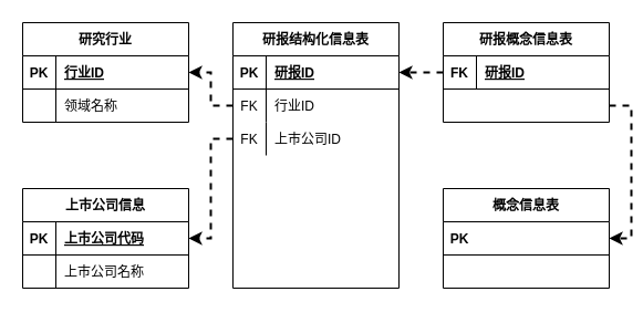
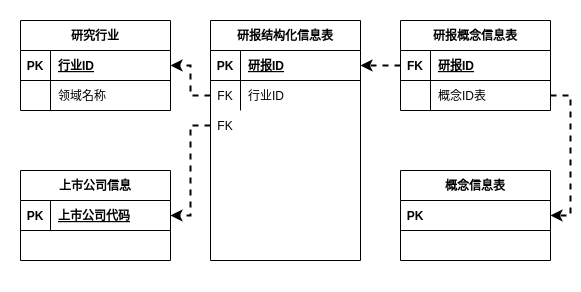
  <mxCell id="0" />
  <mxCell id="1" parent="0" />
  <mxCell id="2" value="研究行业" style="shape=table;startSize=30;container=1;collapsible=1;childLayout=tableLayout;fixedRows=1;rowLines=0;fontStyle=1;align=center;resizeLast=1;" parent="1" vertex="1"><mxGeometry x="20" y="20" width="150" height="90" as="geometry" /></mxCell>
  <mxCell id="3" value="" style="shape=partialRectangle;collapsible=0;dropTarget=0;pointerEvents=0;fillColor=none;top=0;left=0;bottom=1;right=0;points=[[0,0.5],[1,0.5]];portConstraint=eastwest;" parent="2" vertex="1"><mxGeometry y="30" width="150" height="30" as="geometry" /></mxCell>
  <mxCell id="4" value="PK" style="shape=partialRectangle;connectable=0;fillColor=none;top=0;left=0;bottom=0;right=0;fontStyle=1;overflow=hidden;" parent="3" vertex="1"><mxGeometry width="30" height="30" as="geometry"><mxRectangle width="30" height="30" as="alternateBounds" /></mxGeometry></mxCell>
  <mxCell id="5" value="行业ID" style="shape=partialRectangle;connectable=0;fillColor=none;top=0;left=0;bottom=0;right=0;align=left;spacingLeft=6;fontStyle=5;overflow=hidden;" parent="3" vertex="1"><mxGeometry x="30" width="120" height="30" as="geometry"><mxRectangle width="120" height="30" as="alternateBounds" /></mxGeometry></mxCell>
  <mxCell id="6" value="" style="shape=partialRectangle;collapsible=0;dropTarget=0;pointerEvents=0;fillColor=none;top=0;left=0;bottom=0;right=0;points=[[0,0.5],[1,0.5]];portConstraint=eastwest;" parent="2" vertex="1"><mxGeometry y="60" width="150" height="30" as="geometry" /></mxCell>
  <mxCell id="7" value="" style="shape=partialRectangle;connectable=0;fillColor=none;top=0;left=0;bottom=0;right=0;editable=1;overflow=hidden;" parent="6" vertex="1"><mxGeometry width="30" height="30" as="geometry"><mxRectangle width="30" height="30" as="alternateBounds" /></mxGeometry></mxCell>
  <mxCell id="8" value="领域名称" style="shape=partialRectangle;connectable=0;fillColor=none;top=0;left=0;bottom=0;right=0;align=left;spacingLeft=6;overflow=hidden;" parent="6" vertex="1"><mxGeometry x="30" width="120" height="30" as="geometry"><mxRectangle width="120" height="30" as="alternateBounds" /></mxGeometry></mxCell>
  <mxCell id="9" value="" style="group" parent="1" vertex="1" connectable="0"><mxGeometry x="20" y="170" width="160" height="100" as="geometry" /></mxCell>
  <mxCell id="10" value="上市公司信息" style="shape=table;startSize=30;container=1;collapsible=1;childLayout=tableLayout;fixedRows=1;rowLines=0;fontStyle=1;align=center;resizeLast=1;" parent="9" vertex="1"><mxGeometry width="150" height="90" as="geometry" /></mxCell>
  <mxCell id="11" value="" style="shape=partialRectangle;collapsible=0;dropTarget=0;pointerEvents=0;fillColor=none;top=0;left=0;bottom=1;right=0;points=[[0,0.5],[1,0.5]];portConstraint=eastwest;" parent="10" vertex="1"><mxGeometry y="30" width="150" height="30" as="geometry" /></mxCell>
  <mxCell id="12" value="PK" style="shape=partialRectangle;connectable=0;fillColor=none;top=0;left=0;bottom=0;right=0;fontStyle=1;overflow=hidden;" parent="11" vertex="1"><mxGeometry width="30" height="30" as="geometry"><mxRectangle width="30" height="30" as="alternateBounds" /></mxGeometry></mxCell>
  <mxCell id="13" value="上市公司代码" style="shape=partialRectangle;connectable=0;fillColor=none;top=0;left=0;bottom=0;right=0;align=left;spacingLeft=6;fontStyle=5;overflow=hidden;" parent="11" vertex="1"><mxGeometry x="30" width="120" height="30" as="geometry"><mxRectangle width="120" height="30" as="alternateBounds" /></mxGeometry></mxCell>
  <mxCell id="14" value="" style="shape=partialRectangle;collapsible=0;dropTarget=0;pointerEvents=0;fillColor=none;top=0;left=0;bottom=0;right=0;points=[[0,0.5],[1,0.5]];portConstraint=eastwest;" parent="10" vertex="1"><mxGeometry y="60" width="150" height="30" as="geometry" /></mxCell>
  <mxCell id="15" value="" style="shape=partialRectangle;connectable=0;fillColor=none;top=0;left=0;bottom=0;right=0;editable=1;overflow=hidden;" parent="14" vertex="1"><mxGeometry width="30" height="30" as="geometry"><mxRectangle width="30" height="30" as="alternateBounds" /></mxGeometry></mxCell>
- <mxCell id="16" value="上市公司名称" style="shape=partialRectangle;connectable=0;fillColor=none;top=0;left=0;bottom=0;right=0;align=left;spacingLeft=6;overflow=hidden;" parent="14" vertex="1"><mxGeometry x="30" width="120" height="30" as="geometry"><mxRectangle width="120" height="30" as="alternateBounds" /></mxGeometry></mxCell>
  <mxCell id="17" style="edgeStyle=orthogonalEdgeStyle;rounded=0;orthogonalLoop=1;jettySize=auto;html=1;exitX=1;exitY=0.5;exitDx=0;exitDy=0;" parent="10" source="14" target="14" edge="1"><mxGeometry relative="1" as="geometry" /></mxCell>
  <mxCell id="18" value="" style="shape=partialRectangle;connectable=0;fillColor=none;top=0;left=0;bottom=0;right=0;editable=1;overflow=hidden;" parent="9" vertex="1"><mxGeometry y="44.444" width="32" height="11.111" as="geometry" /></mxCell>
  <mxCell id="19" value="研报概念信息表" style="shape=table;startSize=30;container=1;collapsible=1;childLayout=tableLayout;fixedRows=1;rowLines=0;fontStyle=1;align=center;resizeLast=1;" vertex="1" parent="1"><mxGeometry x="400" y="20" width="150" height="90" as="geometry" /></mxCell>
  <mxCell id="20" value="" style="shape=partialRectangle;collapsible=0;dropTarget=0;pointerEvents=0;fillColor=none;top=0;left=0;bottom=1;right=0;points=[[0,0.5],[1,0.5]];portConstraint=eastwest;" vertex="1" parent="19"><mxGeometry y="30" width="150" height="30" as="geometry" /></mxCell>
  <mxCell id="21" value="FK" style="shape=partialRectangle;connectable=0;fillColor=none;top=0;left=0;bottom=0;right=0;fontStyle=1;overflow=hidden;" vertex="1" parent="20"><mxGeometry width="30" height="30" as="geometry"><mxRectangle width="30" height="30" as="alternateBounds" /></mxGeometry></mxCell>
  <mxCell id="22" value="研报ID" style="shape=partialRectangle;connectable=0;fillColor=none;top=0;left=0;bottom=0;right=0;align=left;spacingLeft=6;fontStyle=5;overflow=hidden;" vertex="1" parent="20"><mxGeometry x="30" width="120" height="30" as="geometry"><mxRectangle width="120" height="30" as="alternateBounds" /></mxGeometry></mxCell>
  <mxCell id="23" value="" style="shape=partialRectangle;collapsible=0;dropTarget=0;pointerEvents=0;fillColor=none;top=0;left=0;bottom=0;right=0;points=[[0,0.5],[1,0.5]];portConstraint=eastwest;" vertex="1" parent="19"><mxGeometry y="60" width="150" height="30" as="geometry" /></mxCell>
  <mxCell id="24" value="" style="shape=partialRectangle;connectable=0;fillColor=none;top=0;left=0;bottom=0;right=0;editable=1;overflow=hidden;" vertex="1" parent="23"><mxGeometry width="30" height="30" as="geometry"><mxRectangle width="30" height="30" as="alternateBounds" /></mxGeometry></mxCell>
+ <mxCell id="25" value="概念ID表" style="shape=partialRectangle;connectable=0;fillColor=none;top=0;left=0;bottom=0;right=0;align=left;spacingLeft=6;overflow=hidden;" vertex="1" parent="23"><mxGeometry x="30" width="120" height="30" as="geometry"><mxRectangle width="120" height="30" as="alternateBounds" /></mxGeometry></mxCell>
  <mxCell id="26" value="研报结构化信息表" style="shape=table;startSize=30;container=1;collapsible=1;childLayout=tableLayout;fixedRows=1;rowLines=0;fontStyle=1;align=center;resizeLast=1;" vertex="1" parent="1"><mxGeometry x="210" y="20" width="150" height="240" as="geometry" /></mxCell>
  <mxCell id="27" value="" style="shape=partialRectangle;collapsible=0;dropTarget=0;pointerEvents=0;fillColor=none;top=0;left=0;bottom=1;right=0;points=[[0,0.5],[1,0.5]];portConstraint=eastwest;" vertex="1" parent="26"><mxGeometry y="30" width="150" height="30" as="geometry" /></mxCell>
  <mxCell id="28" value="PK" style="shape=partialRectangle;connectable=0;fillColor=none;top=0;left=0;bottom=0;right=0;fontStyle=1;overflow=hidden;" vertex="1" parent="27"><mxGeometry width="30" height="30" as="geometry"><mxRectangle width="30" height="30" as="alternateBounds" /></mxGeometry></mxCell>
  <mxCell id="29" value="研报ID" style="shape=partialRectangle;connectable=0;fillColor=none;top=0;left=0;bottom=0;right=0;align=left;spacingLeft=6;fontStyle=5;overflow=hidden;" vertex="1" parent="27"><mxGeometry x="30" width="120" height="30" as="geometry"><mxRectangle width="120" height="30" as="alternateBounds" /></mxGeometry></mxCell>
  <mxCell id="30" value="" style="shape=partialRectangle;collapsible=0;dropTarget=0;pointerEvents=0;fillColor=none;top=0;left=0;bottom=0;right=0;points=[[0,0.5],[1,0.5]];portConstraint=eastwest;" vertex="1" parent="26"><mxGeometry y="60" width="150" height="30" as="geometry" /></mxCell>
  <mxCell id="31" value="FK" style="shape=partialRectangle;connectable=0;fillColor=none;top=0;left=0;bottom=0;right=0;editable=1;overflow=hidden;" vertex="1" parent="30"><mxGeometry width="30" height="30" as="geometry"><mxRectangle width="30" height="30" as="alternateBounds" /></mxGeometry></mxCell>
  <mxCell id="32" value="行业ID" style="shape=partialRectangle;connectable=0;fillColor=none;top=0;left=0;bottom=0;right=0;align=left;spacingLeft=6;overflow=hidden;" vertex="1" parent="30"><mxGeometry x="30" width="120" height="30" as="geometry"><mxRectangle width="120" height="30" as="alternateBounds" /></mxGeometry></mxCell>
  <mxCell id="33" value="" style="shape=partialRectangle;collapsible=0;dropTarget=0;pointerEvents=0;fillColor=none;top=0;left=0;bottom=0;right=0;points=[[0,0.5],[1,0.5]];portConstraint=eastwest;" vertex="1" parent="26"><mxGeometry y="90" width="150" height="30" as="geometry" /></mxCell>
  <mxCell id="34" value="FK" style="shape=partialRectangle;connectable=0;fillColor=none;top=0;left=0;bottom=0;right=0;editable=1;overflow=hidden;" vertex="1" parent="33"><mxGeometry width="30" height="30" as="geometry"><mxRectangle width="30" height="30" as="alternateBounds" /></mxGeometry></mxCell>
- <mxCell id="35" value="上市公司ID" style="shape=partialRectangle;connectable=0;fillColor=none;top=0;left=0;bottom=0;right=0;align=left;spacingLeft=6;overflow=hidden;" vertex="1" parent="33"><mxGeometry x="30" width="120" height="30" as="geometry"><mxRectangle width="120" height="30" as="alternateBounds" /></mxGeometry></mxCell>
  <mxCell id="36" value="" style="shape=partialRectangle;collapsible=0;dropTarget=0;pointerEvents=0;fillColor=none;top=0;left=0;bottom=0;right=0;points=[[0,0.5],[1,0.5]];portConstraint=eastwest;" vertex="1" parent="26"><mxGeometry y="120" width="150" height="30" as="geometry" /></mxCell>
  <mxCell id="37" value="" style="shape=partialRectangle;connectable=0;fillColor=none;top=0;left=0;bottom=0;right=0;editable=1;overflow=hidden;" vertex="1" parent="36"><mxGeometry width="30" height="30" as="geometry"><mxRectangle width="30" height="30" as="alternateBounds" /></mxGeometry></mxCell>
  <mxCell id="38" value="" style="shape=partialRectangle;collapsible=0;dropTarget=0;pointerEvents=0;fillColor=none;top=0;left=0;bottom=0;right=0;points=[[0,0.5],[1,0.5]];portConstraint=eastwest;" vertex="1" parent="26"><mxGeometry y="150" width="150" height="30" as="geometry" /></mxCell>
  <mxCell id="39" value="" style="shape=partialRectangle;connectable=0;fillColor=none;top=0;left=0;bottom=0;right=0;editable=1;overflow=hidden;" vertex="1" parent="38"><mxGeometry width="30" height="30" as="geometry"><mxRectangle width="30" height="30" as="alternateBounds" /></mxGeometry></mxCell>
  <mxCell id="40" value="" style="shape=partialRectangle;collapsible=0;dropTarget=0;pointerEvents=0;fillColor=none;top=0;left=0;bottom=0;right=0;points=[[0,0.5],[1,0.5]];portConstraint=eastwest;" vertex="1" parent="26"><mxGeometry y="180" width="150" height="30" as="geometry" /></mxCell>
  <mxCell id="41" value="" style="shape=partialRectangle;connectable=0;fillColor=none;top=0;left=0;bottom=0;right=0;editable=1;overflow=hidden;" vertex="1" parent="40"><mxGeometry width="30" height="30" as="geometry"><mxRectangle width="30" height="30" as="alternateBounds" /></mxGeometry></mxCell>
  <mxCell id="42" value="" style="shape=partialRectangle;collapsible=0;dropTarget=0;pointerEvents=0;fillColor=none;top=0;left=0;bottom=0;right=0;points=[[0,0.5],[1,0.5]];portConstraint=eastwest;" vertex="1" parent="26"><mxGeometry y="210" width="150" height="30" as="geometry" /></mxCell>
  <mxCell id="43" value="" style="shape=partialRectangle;connectable=0;fillColor=none;top=0;left=0;bottom=0;right=0;editable=1;overflow=hidden;" vertex="1" parent="42"><mxGeometry width="30" height="30" as="geometry"><mxRectangle width="30" height="30" as="alternateBounds" /></mxGeometry></mxCell>
  <mxCell id="44" value="概念信息表" style="shape=table;startSize=30;container=1;collapsible=1;childLayout=tableLayout;fixedRows=1;rowLines=0;fontStyle=1;align=center;resizeLast=1;" vertex="1" parent="1"><mxGeometry x="400" y="170" width="150" height="90" as="geometry" /></mxCell>
  <mxCell id="45" value="" style="shape=partialRectangle;collapsible=0;dropTarget=0;pointerEvents=0;fillColor=none;top=0;left=0;bottom=1;right=0;points=[[0,0.5],[1,0.5]];portConstraint=eastwest;" vertex="1" parent="44"><mxGeometry y="30" width="150" height="30" as="geometry" /></mxCell>
  <mxCell id="46" value="PK" style="shape=partialRectangle;connectable=0;fillColor=none;top=0;left=0;bottom=0;right=0;fontStyle=1;overflow=hidden;" vertex="1" parent="45"><mxGeometry width="30" height="30" as="geometry"><mxRectangle width="30" height="30" as="alternateBounds" /></mxGeometry></mxCell>
  <mxCell id="47" value="" style="shape=partialRectangle;collapsible=0;dropTarget=0;pointerEvents=0;fillColor=none;top=0;left=0;bottom=0;right=0;points=[[0,0.5],[1,0.5]];portConstraint=eastwest;" vertex="1" parent="44"><mxGeometry y="60" width="150" height="30" as="geometry" /></mxCell>
  <mxCell id="48" value="" style="shape=partialRectangle;connectable=0;fillColor=none;top=0;left=0;bottom=0;right=0;editable=1;overflow=hidden;" vertex="1" parent="47"><mxGeometry width="30" height="30" as="geometry"><mxRectangle width="30" height="30" as="alternateBounds" /></mxGeometry></mxCell>
  <mxCell id="49" style="edgeStyle=orthogonalEdgeStyle;rounded=0;orthogonalLoop=1;jettySize=auto;html=1;exitX=1;exitY=0.5;exitDx=0;exitDy=0;entryX=1;entryY=0.5;entryDx=0;entryDy=0;dashed=1;fontSize=14;endArrow=classic;endFill=1;strokeWidth=2;" edge="1" parent="1" source="23" target="45"><mxGeometry relative="1" as="geometry" /></mxCell>
  <mxCell id="50" style="edgeStyle=orthogonalEdgeStyle;rounded=0;orthogonalLoop=1;jettySize=auto;html=1;exitX=0;exitY=0.5;exitDx=0;exitDy=0;entryX=1;entryY=0.5;entryDx=0;entryDy=0;dashed=1;fontSize=14;endArrow=classic;endFill=1;strokeWidth=2;" edge="1" parent="1" source="20" target="27"><mxGeometry relative="1" as="geometry" /></mxCell>
  <mxCell id="51" style="edgeStyle=orthogonalEdgeStyle;rounded=0;orthogonalLoop=1;jettySize=auto;html=1;exitX=0;exitY=0.5;exitDx=0;exitDy=0;entryX=1;entryY=0.5;entryDx=0;entryDy=0;dashed=1;fontSize=14;endArrow=classic;endFill=1;strokeWidth=2;" edge="1" parent="1" source="30" target="3"><mxGeometry relative="1" as="geometry" /></mxCell>
  <mxCell id="52" style="edgeStyle=orthogonalEdgeStyle;rounded=0;orthogonalLoop=1;jettySize=auto;html=1;exitX=0;exitY=0.5;exitDx=0;exitDy=0;entryX=1;entryY=0.5;entryDx=0;entryDy=0;dashed=1;fontSize=14;endArrow=classic;endFill=1;strokeWidth=2;" edge="1" parent="1" source="33" target="11"><mxGeometry relative="1" as="geometry" /></mxCell>
